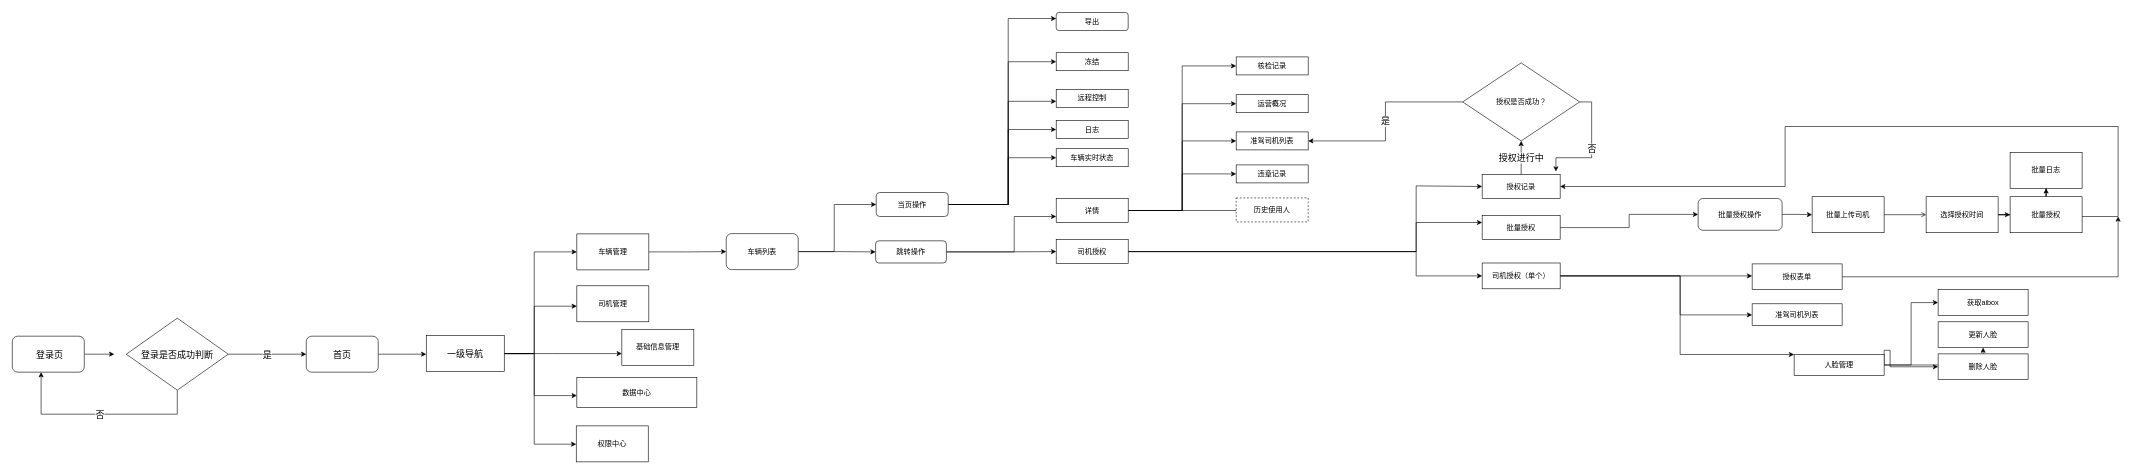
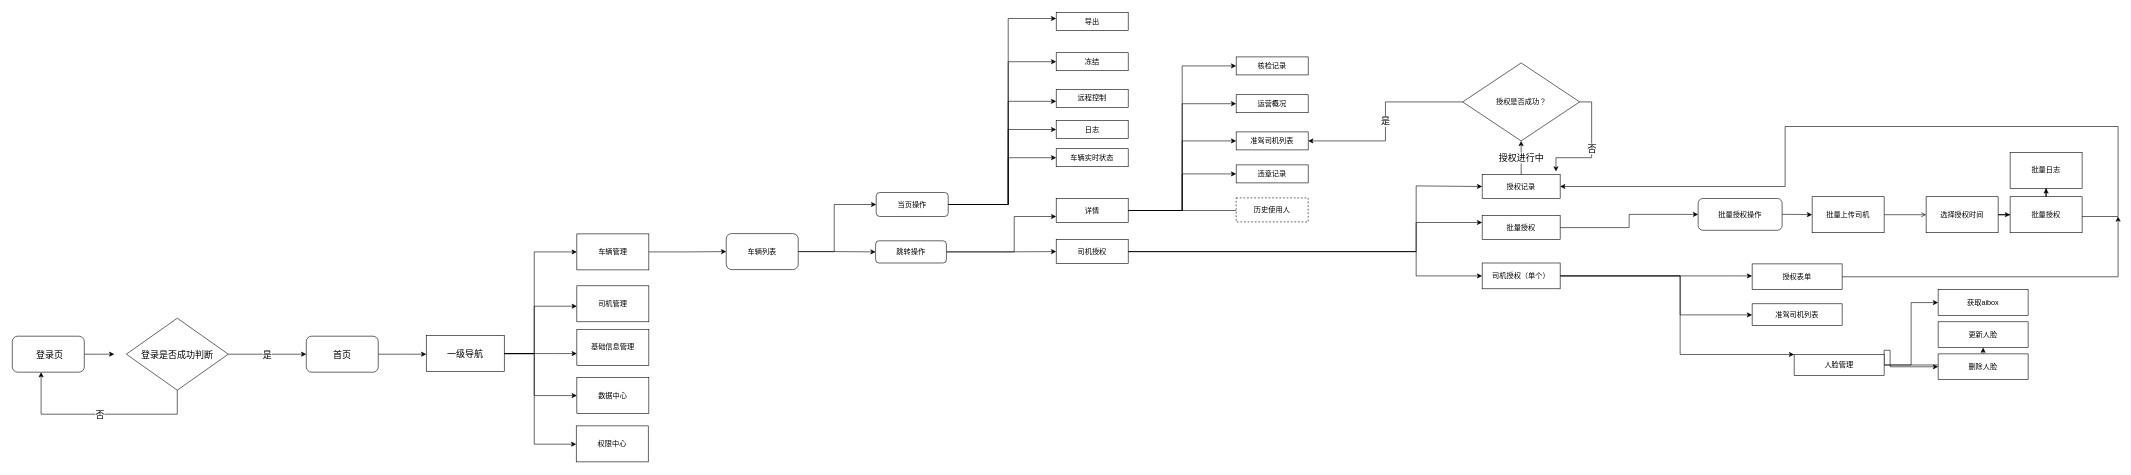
  <mxCell id="0" />
  <mxCell id="1" parent="0" />
  <mxCell id="2" value="" style="edgeStyle=orthogonalEdgeStyle;rounded=0;orthogonalLoop=1;jettySize=auto;html=1;fontSize=15;" parent="1" source="3" edge="1"><mxGeometry relative="1" as="geometry"><mxPoint x="190" y="589.5" as="targetPoint" /></mxGeometry></mxCell>
  <mxCell id="3" value="" style="rounded=1;whiteSpace=wrap;html=1;" parent="1" vertex="1"><mxGeometry x="20" y="559.5" width="120" height="60" as="geometry" /></mxCell>
  <mxCell id="4" value="登录页" style="text;html=1;fontSize=15;" parent="1" vertex="1"><mxGeometry x="58" y="576" width="40" height="25" as="geometry" /></mxCell>
  <mxCell id="5" value="登录是否成功判断" style="rhombus;whiteSpace=wrap;html=1;fontSize=15;" parent="1" vertex="1"><mxGeometry x="210" y="529.5" width="170" height="120" as="geometry" /></mxCell>
  <mxCell id="6" value="否" style="edgeStyle=orthogonalEdgeStyle;rounded=0;orthogonalLoop=1;jettySize=auto;html=1;exitX=0.5;exitY=1;exitDx=0;exitDy=0;fontSize=15;" parent="1" source="5" edge="1"><mxGeometry relative="1" as="geometry"><mxPoint x="68" y="619.5" as="targetPoint" /><Array as="points"><mxPoint x="295" y="689.5" /><mxPoint x="68" y="689.5" /></Array></mxGeometry></mxCell>
  <mxCell id="7" value="" style="edgeStyle=orthogonalEdgeStyle;rounded=0;orthogonalLoop=1;jettySize=auto;html=1;fontSize=15;" edge="1" parent="1" source="8"><mxGeometry relative="1" as="geometry"><mxPoint x="710" y="589.5" as="targetPoint" /></mxGeometry></mxCell>
  <mxCell id="8" value="首页" style="rounded=1;whiteSpace=wrap;html=1;fontSize=15;" parent="1" vertex="1"><mxGeometry x="510" y="559.5" width="120" height="60" as="geometry" /></mxCell>
  <mxCell id="9" value="是" style="edgeStyle=orthogonalEdgeStyle;rounded=0;orthogonalLoop=1;jettySize=auto;html=1;fontSize=15;" parent="1" source="5" target="8" edge="1"><mxGeometry relative="1" as="geometry" /></mxCell>
  <mxCell id="10" style="edgeStyle=orthogonalEdgeStyle;rounded=0;orthogonalLoop=1;jettySize=auto;html=1;exitX=1;exitY=0.5;exitDx=0;exitDy=0;fontSize=15;" edge="1" parent="1" source="15" target="19"><mxGeometry relative="1" as="geometry"><mxPoint x="975" y="512.5" as="targetPoint" /><Array as="points"><mxPoint x="920" y="588.5" /><mxPoint x="920" y="588.5" /></Array></mxGeometry></mxCell>
  <mxCell id="11" style="edgeStyle=orthogonalEdgeStyle;rounded=0;orthogonalLoop=1;jettySize=auto;html=1;exitX=1;exitY=0.5;exitDx=0;exitDy=0;fontSize=15;" edge="1" parent="1" source="15" target="18"><mxGeometry relative="1" as="geometry"><mxPoint x="975" y="459.5" as="targetPoint" /><Array as="points"><mxPoint x="890" y="588.5" /><mxPoint x="890" y="509.5" /></Array></mxGeometry></mxCell>
  <mxCell id="12" style="edgeStyle=orthogonalEdgeStyle;rounded=0;orthogonalLoop=1;jettySize=auto;html=1;exitX=1;exitY=0.5;exitDx=0;exitDy=0;fontSize=15;" edge="1" parent="1" source="15" target="17"><mxGeometry relative="1" as="geometry"><mxPoint x="975" y="379.5" as="targetPoint" /><Array as="points"><mxPoint x="890" y="588.5" /></Array></mxGeometry></mxCell>
  <mxCell id="13" style="edgeStyle=orthogonalEdgeStyle;rounded=0;orthogonalLoop=1;jettySize=auto;html=1;exitX=1;exitY=0.5;exitDx=0;exitDy=0;fontSize=15;" edge="1" parent="1" source="15" target="20"><mxGeometry relative="1" as="geometry"><mxPoint x="976" y="558.5" as="targetPoint" /><Array as="points"><mxPoint x="890" y="588.5" /><mxPoint x="890" y="658.5" /></Array></mxGeometry></mxCell>
  <mxCell id="14" style="edgeStyle=orthogonalEdgeStyle;rounded=0;orthogonalLoop=1;jettySize=auto;html=1;exitX=1;exitY=0.5;exitDx=0;exitDy=0;fontSize=15;" edge="1" parent="1" source="15" target="21"><mxGeometry relative="1" as="geometry"><mxPoint x="975" y="619.5" as="targetPoint" /><Array as="points"><mxPoint x="890" y="588.5" /><mxPoint x="890" y="739.5" /></Array></mxGeometry></mxCell>
  <mxCell id="15" value="一级导航" style="rounded=0;whiteSpace=wrap;html=1;fontSize=15;" vertex="1" parent="1"><mxGeometry x="710" y="558.5" width="130" height="60" as="geometry" /></mxCell>
  <mxCell id="16" style="edgeStyle=orthogonalEdgeStyle;rounded=0;orthogonalLoop=1;jettySize=auto;html=1;exitX=1;exitY=0.5;exitDx=0;exitDy=0;fontSize=15;" edge="1" parent="1" source="17" target="24"><mxGeometry relative="1" as="geometry"><mxPoint x="1160" y="419.5" as="targetPoint" /></mxGeometry></mxCell>
  <mxCell id="17" value="车辆管理" style="rounded=0;whiteSpace=wrap;html=1;" vertex="1" parent="1"><mxGeometry x="961" y="389" width="120" height="60" as="geometry" /></mxCell>
  <mxCell id="18" value="司机管理" style="rounded=0;whiteSpace=wrap;html=1;" vertex="1" parent="1"><mxGeometry x="961" y="475.5" width="120" height="60" as="geometry" /></mxCell>
- <mxCell id="19" value="基础信息管理" style="rounded=0;whiteSpace=wrap;html=1;" vertex="1" parent="1"><mxGeometry x="1036" y="548" width="120" height="60" as="geometry" /></mxCell>
- <mxCell id="20" value="数据中心" style="rounded=0;whiteSpace=wrap;html=1;" vertex="1" parent="1"><mxGeometry x="961" y="628.5" width="200" height="50" as="geometry" /></mxCell>
+ <mxCell id="19" value="基础信息管理" style="rounded=0;whiteSpace=wrap;html=1;" vertex="1" parent="1"><mxGeometry x="961" y="548" width="120" height="60" as="geometry" /></mxCell>
+ <mxCell id="20" value="数据中心" style="rounded=0;whiteSpace=wrap;html=1;" vertex="1" parent="1"><mxGeometry x="961" y="628.5" width="120" height="60" as="geometry" /></mxCell>
  <mxCell id="21" value="权限中心" style="rounded=0;whiteSpace=wrap;html=1;" vertex="1" parent="1"><mxGeometry x="960" y="709" width="120" height="60" as="geometry" /></mxCell>
  <mxCell id="22" style="edgeStyle=orthogonalEdgeStyle;rounded=0;orthogonalLoop=1;jettySize=auto;html=1;exitX=1;exitY=0.5;exitDx=0;exitDy=0;fontSize=15;" edge="1" parent="1" source="24" target="30"><mxGeometry relative="1" as="geometry"><mxPoint x="1440" y="330" as="targetPoint" /><Array as="points"><mxPoint x="1390" y="419" /><mxPoint x="1390" y="340" /></Array></mxGeometry></mxCell>
  <mxCell id="23" style="edgeStyle=orthogonalEdgeStyle;rounded=0;orthogonalLoop=1;jettySize=auto;html=1;exitX=1;exitY=0.5;exitDx=0;exitDy=0;fontSize=15;" edge="1" parent="1" source="24" target="33"><mxGeometry relative="1" as="geometry"><mxPoint x="1470" y="450" as="targetPoint" /></mxGeometry></mxCell>
  <mxCell id="24" value="车辆列表" style="rounded=1;whiteSpace=wrap;html=1;" vertex="1" parent="1"><mxGeometry x="1210" y="388.5" width="120" height="60" as="geometry" /></mxCell>
  <mxCell id="25" style="edgeStyle=orthogonalEdgeStyle;rounded=0;orthogonalLoop=1;jettySize=auto;html=1;exitX=1;exitY=0.5;exitDx=0;exitDy=0;fontSize=15;" edge="1" parent="1" source="30" target="34"><mxGeometry relative="1" as="geometry"><mxPoint x="1720" y="190" as="targetPoint" /><Array as="points"><mxPoint x="1680" y="340" /><mxPoint x="1680" y="30" /></Array></mxGeometry></mxCell>
  <mxCell id="26" style="edgeStyle=orthogonalEdgeStyle;rounded=0;orthogonalLoop=1;jettySize=auto;html=1;exitX=1;exitY=0.5;exitDx=0;exitDy=0;fontSize=15;" edge="1" parent="1" source="30" target="35"><mxGeometry relative="1" as="geometry"><mxPoint x="1740" y="160" as="targetPoint" /><Array as="points"><mxPoint x="1680" y="340" /><mxPoint x="1680" y="102" /></Array></mxGeometry></mxCell>
  <mxCell id="27" style="edgeStyle=orthogonalEdgeStyle;rounded=0;orthogonalLoop=1;jettySize=auto;html=1;exitX=1;exitY=0.5;exitDx=0;exitDy=0;fontSize=15;" edge="1" parent="1" source="30" target="36"><mxGeometry relative="1" as="geometry"><mxPoint x="1740" y="223" as="targetPoint" /><Array as="points"><mxPoint x="1680" y="340" /><mxPoint x="1680" y="168" /></Array></mxGeometry></mxCell>
  <mxCell id="28" style="edgeStyle=orthogonalEdgeStyle;rounded=0;orthogonalLoop=1;jettySize=auto;html=1;exitX=1;exitY=0.5;exitDx=0;exitDy=0;fontSize=15;entryX=0;entryY=0.5;entryDx=0;entryDy=0;" edge="1" parent="1" source="30" target="37"><mxGeometry relative="1" as="geometry"><mxPoint x="1740" y="310" as="targetPoint" /><Array as="points"><mxPoint x="1680" y="340" /><mxPoint x="1680" y="215" /></Array></mxGeometry></mxCell>
  <mxCell id="29" style="edgeStyle=orthogonalEdgeStyle;rounded=0;orthogonalLoop=1;jettySize=auto;html=1;exitX=1;exitY=0.5;exitDx=0;exitDy=0;fontSize=15;" edge="1" parent="1" source="30" target="38"><mxGeometry relative="1" as="geometry"><mxPoint x="1740" y="380" as="targetPoint" /><Array as="points"><mxPoint x="1680" y="340" /><mxPoint x="1680" y="262" /></Array></mxGeometry></mxCell>
  <mxCell id="30" value="当页操作" style="rounded=1;whiteSpace=wrap;html=1;" vertex="1" parent="1"><mxGeometry x="1460" y="320" width="120" height="40" as="geometry" /></mxCell>
  <mxCell id="31" style="edgeStyle=orthogonalEdgeStyle;rounded=0;orthogonalLoop=1;jettySize=auto;html=1;exitX=1;exitY=0.5;exitDx=0;exitDy=0;fontSize=15;" edge="1" parent="1" source="33" target="44"><mxGeometry relative="1" as="geometry"><mxPoint x="1770" y="370" as="targetPoint" /><Array as="points"><mxPoint x="1690" y="419" /><mxPoint x="1690" y="360" /></Array></mxGeometry></mxCell>
  <mxCell id="32" style="edgeStyle=orthogonalEdgeStyle;rounded=0;orthogonalLoop=1;jettySize=auto;html=1;exitX=1;exitY=0.5;exitDx=0;exitDy=0;fontSize=15;" edge="1" parent="1" source="33" target="48"><mxGeometry relative="1" as="geometry"><mxPoint x="1730" y="419" as="targetPoint" /><Array as="points" /></mxGeometry></mxCell>
  <mxCell id="33" value="跳转操作" style="rounded=1;whiteSpace=wrap;html=1;" vertex="1" parent="1"><mxGeometry x="1459" y="400.5" width="118" height="37" as="geometry" /></mxCell>
- <mxCell id="34" value="导出" style="whiteSpace=wrap;html=1;rounded=1;" vertex="1" parent="1"><mxGeometry x="1760" y="20" width="120" height="30" as="geometry" /></mxCell>
+ <mxCell id="34" value="导出" style="rounded=0;whiteSpace=wrap;html=1;" vertex="1" parent="1"><mxGeometry x="1760" y="20" width="120" height="30" as="geometry" /></mxCell>
  <mxCell id="35" value="冻结" style="rounded=0;whiteSpace=wrap;html=1;" vertex="1" parent="1"><mxGeometry x="1760" y="87" width="120" height="30" as="geometry" /></mxCell>
  <mxCell id="36" value="远程控制" style="rounded=0;whiteSpace=wrap;html=1;" vertex="1" parent="1"><mxGeometry x="1760" y="148" width="120" height="30" as="geometry" /></mxCell>
  <mxCell id="37" value="日志" style="rounded=0;whiteSpace=wrap;html=1;" vertex="1" parent="1"><mxGeometry x="1760" y="200" width="120" height="30" as="geometry" /></mxCell>
  <mxCell id="38" value="车辆实时状态" style="rounded=0;whiteSpace=wrap;html=1;" vertex="1" parent="1"><mxGeometry x="1760" y="247" width="120" height="30" as="geometry" /></mxCell>
  <mxCell id="39" style="edgeStyle=orthogonalEdgeStyle;rounded=0;orthogonalLoop=1;jettySize=auto;html=1;exitX=1;exitY=0.5;exitDx=0;exitDy=0;entryX=0;entryY=0.5;entryDx=0;entryDy=0;fontSize=15;" edge="1" parent="1" source="44" target="49"><mxGeometry relative="1" as="geometry" /></mxCell>
  <mxCell id="40" style="edgeStyle=orthogonalEdgeStyle;rounded=0;orthogonalLoop=1;jettySize=auto;html=1;exitX=1;exitY=0.5;exitDx=0;exitDy=0;entryX=0;entryY=0.5;entryDx=0;entryDy=0;fontSize=15;" edge="1" parent="1" source="44" target="50"><mxGeometry relative="1" as="geometry" /></mxCell>
  <mxCell id="41" style="edgeStyle=orthogonalEdgeStyle;rounded=0;orthogonalLoop=1;jettySize=auto;html=1;exitX=1;exitY=0.5;exitDx=0;exitDy=0;entryX=0;entryY=0.5;entryDx=0;entryDy=0;fontSize=15;" edge="1" parent="1" source="44" target="51"><mxGeometry relative="1" as="geometry" /></mxCell>
  <mxCell id="42" style="edgeStyle=orthogonalEdgeStyle;rounded=0;orthogonalLoop=1;jettySize=auto;html=1;exitX=1;exitY=0.5;exitDx=0;exitDy=0;entryX=0;entryY=0.5;entryDx=0;entryDy=0;fontSize=15;" edge="1" parent="1" source="44" target="52"><mxGeometry relative="1" as="geometry" /></mxCell>
  <mxCell id="43" style="edgeStyle=orthogonalEdgeStyle;rounded=0;orthogonalLoop=1;jettySize=auto;html=1;exitX=1;exitY=0.5;exitDx=0;exitDy=0;entryX=0.083;entryY=0.5;entryDx=0;entryDy=0;entryPerimeter=0;fontSize=15;" edge="1" parent="1" source="44" target="53"><mxGeometry relative="1" as="geometry"><Array as="points"><mxPoint x="2150" y="350" /></Array></mxGeometry></mxCell>
  <mxCell id="44" value="详情" style="rounded=0;whiteSpace=wrap;html=1;" vertex="1" parent="1"><mxGeometry x="1760" y="330" width="120" height="40" as="geometry" /></mxCell>
  <mxCell id="45" style="edgeStyle=orthogonalEdgeStyle;rounded=0;orthogonalLoop=1;jettySize=auto;html=1;exitX=1;exitY=0.5;exitDx=0;exitDy=0;fontSize=15;" edge="1" parent="1" source="48" target="55"><mxGeometry relative="1" as="geometry"><mxPoint x="2290" y="390" as="targetPoint" /><Array as="points"><mxPoint x="2360" y="419" /><mxPoint x="2360" y="370" /></Array></mxGeometry></mxCell>
  <mxCell id="46" style="edgeStyle=orthogonalEdgeStyle;rounded=0;orthogonalLoop=1;jettySize=auto;html=1;exitX=1;exitY=0.5;exitDx=0;exitDy=0;fontSize=15;entryX=0;entryY=0.5;entryDx=0;entryDy=0;" edge="1" parent="1" source="48" target="60"><mxGeometry relative="1" as="geometry"><mxPoint x="2650" y="409" as="targetPoint" /><Array as="points"><mxPoint x="2360" y="419" /><mxPoint x="2360" y="309" /></Array></mxGeometry></mxCell>
  <mxCell id="47" style="edgeStyle=orthogonalEdgeStyle;rounded=0;orthogonalLoop=1;jettySize=auto;html=1;exitX=1;exitY=0.5;exitDx=0;exitDy=0;fontSize=15;entryX=0;entryY=0.5;entryDx=0;entryDy=0;" edge="1" parent="1" source="48" target="59"><mxGeometry relative="1" as="geometry"><mxPoint x="2470" y="479" as="targetPoint" /><Array as="points"><mxPoint x="2360" y="419" /><mxPoint x="2360" y="459" /></Array></mxGeometry></mxCell>
  <mxCell id="48" value="司机授权" style="rounded=0;whiteSpace=wrap;html=1;" vertex="1" parent="1"><mxGeometry x="1760" y="398.5" width="120" height="40" as="geometry" /></mxCell>
  <mxCell id="49" value="核检记录" style="rounded=0;whiteSpace=wrap;html=1;" vertex="1" parent="1"><mxGeometry x="2060" y="94" width="120" height="30" as="geometry" /></mxCell>
  <mxCell id="50" value="运营概况" style="rounded=0;whiteSpace=wrap;html=1;" vertex="1" parent="1"><mxGeometry x="2060" y="157" width="120" height="30" as="geometry" /></mxCell>
  <mxCell id="51" value="准驾司机列表" style="rounded=0;whiteSpace=wrap;html=1;" vertex="1" parent="1"><mxGeometry x="2060" y="219" width="120" height="30" as="geometry" /></mxCell>
  <mxCell id="52" value="违章记录" style="rounded=0;whiteSpace=wrap;html=1;" vertex="1" parent="1"><mxGeometry x="2060" y="274" width="120" height="30" as="geometry" /></mxCell>
  <mxCell id="53" value="历史使用人" style="rounded=0;whiteSpace=wrap;html=1;dashed=1;" vertex="1" parent="1"><mxGeometry x="2060" y="329" width="120" height="40" as="geometry" /></mxCell>
  <mxCell id="54" style="edgeStyle=orthogonalEdgeStyle;rounded=0;orthogonalLoop=1;jettySize=auto;html=1;exitX=1;exitY=0.5;exitDx=0;exitDy=0;fontSize=15;" edge="1" parent="1" source="55" target="62"><mxGeometry relative="1" as="geometry"><mxPoint x="2900" y="290" as="targetPoint" /></mxGeometry></mxCell>
  <mxCell id="55" value="批量授权" style="rounded=0;whiteSpace=wrap;html=1;" vertex="1" parent="1"><mxGeometry x="2470" y="358.5" width="130" height="40" as="geometry" /></mxCell>
  <mxCell id="56" style="edgeStyle=orthogonalEdgeStyle;rounded=0;orthogonalLoop=1;jettySize=auto;html=1;exitX=1;exitY=0.5;exitDx=0;exitDy=0;fontSize=15;" edge="1" parent="1" source="59" target="72"><mxGeometry relative="1" as="geometry"><mxPoint x="2740" y="459" as="targetPoint" /><Array as="points"><mxPoint x="2880" y="459" /><mxPoint x="2880" y="459" /></Array></mxGeometry></mxCell>
  <mxCell id="57" style="edgeStyle=orthogonalEdgeStyle;rounded=0;orthogonalLoop=1;jettySize=auto;html=1;exitX=1;exitY=0.5;exitDx=0;exitDy=0;fontSize=15;" edge="1" parent="1" source="59" target="73"><mxGeometry relative="1" as="geometry"><mxPoint x="2880" y="580" as="targetPoint" /><Array as="points"><mxPoint x="2800" y="459" /><mxPoint x="2800" y="524" /></Array></mxGeometry></mxCell>
  <mxCell id="58" style="edgeStyle=orthogonalEdgeStyle;rounded=0;orthogonalLoop=1;jettySize=auto;html=1;exitX=1;exitY=0.5;exitDx=0;exitDy=0;fontSize=15;" edge="1" parent="1" source="59" target="77"><mxGeometry relative="1" as="geometry"><mxPoint x="3000" y="620" as="targetPoint" /><Array as="points"><mxPoint x="2800" y="459" /><mxPoint x="2800" y="590" /><mxPoint x="3000" y="590" /></Array></mxGeometry></mxCell>
  <mxCell id="59" value="司机授权（单个）" style="rounded=0;whiteSpace=wrap;html=1;" vertex="1" parent="1"><mxGeometry x="2470" y="437.5" width="130" height="43" as="geometry" /></mxCell>
  <mxCell id="60" value="授权记录" style="rounded=0;whiteSpace=wrap;html=1;" vertex="1" parent="1"><mxGeometry x="2470" y="290" width="130" height="40" as="geometry" /></mxCell>
  <mxCell id="61" style="edgeStyle=orthogonalEdgeStyle;rounded=0;orthogonalLoop=1;jettySize=auto;html=1;exitX=1;exitY=0.5;exitDx=0;exitDy=0;fontSize=15;" edge="1" parent="1" source="62" target="64"><mxGeometry relative="1" as="geometry"><mxPoint x="3080" y="357" as="targetPoint" /></mxGeometry></mxCell>
  <mxCell id="62" value="批量授权操作" style="rounded=1;whiteSpace=wrap;html=1;" vertex="1" parent="1"><mxGeometry x="2830" y="330" width="140" height="53" as="geometry" /></mxCell>
  <mxCell id="63" style="edgeStyle=orthogonalEdgeStyle;rounded=0;orthogonalLoop=1;jettySize=auto;html=1;exitX=1;exitY=0.5;exitDx=0;exitDy=0;fontSize=15;endArrow=open;" edge="1" parent="1" source="64" target="66"><mxGeometry relative="1" as="geometry"><mxPoint x="3210" y="357" as="targetPoint" /></mxGeometry></mxCell>
  <mxCell id="64" value="批量上传司机" style="rounded=0;whiteSpace=wrap;html=1;" vertex="1" parent="1"><mxGeometry x="3020" y="327" width="120" height="60" as="geometry" /></mxCell>
  <mxCell id="65" style="edgeStyle=orthogonalEdgeStyle;rounded=0;orthogonalLoop=1;jettySize=auto;html=1;exitX=1;exitY=0.5;exitDx=0;exitDy=0;fontSize=15;" edge="1" parent="1" source="66" target="69"><mxGeometry relative="1" as="geometry"><mxPoint x="3370" y="357" as="targetPoint" /></mxGeometry></mxCell>
  <mxCell id="66" value="选择授权时间" style="rounded=0;whiteSpace=wrap;html=1;" vertex="1" parent="1"><mxGeometry x="3210" y="327" width="120" height="60" as="geometry" /></mxCell>
  <mxCell id="67" style="edgeStyle=orthogonalEdgeStyle;rounded=0;orthogonalLoop=1;jettySize=auto;html=1;exitX=0.5;exitY=0;exitDx=0;exitDy=0;fontSize=15;" edge="1" parent="1" source="69" target="70"><mxGeometry relative="1" as="geometry"><mxPoint x="3410" y="283" as="targetPoint" /></mxGeometry></mxCell>
  <mxCell id="68" style="edgeStyle=orthogonalEdgeStyle;rounded=0;orthogonalLoop=1;jettySize=auto;html=1;exitX=0.5;exitY=1;exitDx=0;exitDy=0;entryX=1;entryY=0.5;entryDx=0;entryDy=0;fontSize=15;" edge="1" parent="1" source="69" target="60"><mxGeometry relative="1" as="geometry"><Array as="points"><mxPoint x="3410" y="360" /><mxPoint x="3530" y="360" /><mxPoint x="3530" y="210" /><mxPoint x="2975" y="210" /><mxPoint x="2975" y="310" /></Array></mxGeometry></mxCell>
  <mxCell id="69" value="批量授权" style="rounded=0;whiteSpace=wrap;html=1;" vertex="1" parent="1"><mxGeometry x="3350" y="327" width="120" height="60" as="geometry" /></mxCell>
  <mxCell id="70" value="批量日志" style="rounded=0;whiteSpace=wrap;html=1;" vertex="1" parent="1"><mxGeometry x="3350" y="253" width="120" height="60" as="geometry" /></mxCell>
  <mxCell id="71" style="edgeStyle=orthogonalEdgeStyle;rounded=0;orthogonalLoop=1;jettySize=auto;html=1;exitX=1;exitY=0.5;exitDx=0;exitDy=0;fontSize=15;" edge="1" parent="1" source="72"><mxGeometry relative="1" as="geometry"><mxPoint x="3530" y="360" as="targetPoint" /><Array as="points"><mxPoint x="3530" y="461" /></Array></mxGeometry></mxCell>
  <mxCell id="72" value="授权表单" style="rounded=0;whiteSpace=wrap;html=1;" vertex="1" parent="1"><mxGeometry x="2920" y="439" width="150" height="43" as="geometry" /></mxCell>
  <mxCell id="73" value="准驾司机列表" style="rounded=0;whiteSpace=wrap;html=1;" vertex="1" parent="1"><mxGeometry x="2920" y="505.5" width="150" height="36" as="geometry" /></mxCell>
  <mxCell id="74" style="edgeStyle=orthogonalEdgeStyle;rounded=0;orthogonalLoop=1;jettySize=auto;html=1;exitX=1;exitY=0.5;exitDx=0;exitDy=0;fontSize=15;entryX=0;entryY=0.5;entryDx=0;entryDy=0;" edge="1" parent="1" source="77" target="79"><mxGeometry relative="1" as="geometry"><mxPoint x="3220" y="650" as="targetPoint" /><Array as="points"><mxPoint x="3150" y="583" /><mxPoint x="3150" y="611" /></Array></mxGeometry></mxCell>
  <mxCell id="75" style="edgeStyle=orthogonalEdgeStyle;rounded=0;orthogonalLoop=1;jettySize=auto;html=1;exitX=1;exitY=0.5;exitDx=0;exitDy=0;entryX=0;entryY=0.5;entryDx=0;entryDy=0;fontSize=15;" edge="1" parent="1" source="77" target="78"><mxGeometry relative="1" as="geometry" /></mxCell>
  <mxCell id="76" style="edgeStyle=orthogonalEdgeStyle;rounded=0;orthogonalLoop=1;jettySize=auto;html=1;exitX=1;exitY=0.5;exitDx=0;exitDy=0;fontSize=15;" edge="1" parent="1" source="77" target="80"><mxGeometry relative="1" as="geometry" /></mxCell>
  <mxCell id="77" value="人脸管理" style="rounded=0;whiteSpace=wrap;html=1;" vertex="1" parent="1"><mxGeometry x="2990" y="590" width="150" height="35" as="geometry" /></mxCell>
  <mxCell id="78" value="获取aibox" style="rounded=0;whiteSpace=wrap;html=1;" vertex="1" parent="1"><mxGeometry x="3230" y="482" width="150" height="43" as="geometry" /></mxCell>
  <mxCell id="79" value="删除人脸" style="rounded=0;whiteSpace=wrap;html=1;" vertex="1" parent="1"><mxGeometry x="3230" y="589" width="150" height="43" as="geometry" /></mxCell>
  <mxCell id="80" value="更新人脸" style="rounded=0;whiteSpace=wrap;html=1;" vertex="1" parent="1"><mxGeometry x="3230" y="535.5" width="150" height="43" as="geometry" /></mxCell>
  <mxCell id="81" value="授权是否成功？" style="rhombus;whiteSpace=wrap;html=1;" vertex="1" parent="1"><mxGeometry x="2437.5" y="104" width="195" height="130" as="geometry" /></mxCell>
  <mxCell id="82" value="是" style="edgeStyle=orthogonalEdgeStyle;rounded=0;orthogonalLoop=1;jettySize=auto;html=1;exitX=0;exitY=0.5;exitDx=0;exitDy=0;entryX=1;entryY=0.5;entryDx=0;entryDy=0;fontSize=15;" edge="1" parent="1" source="81" target="51"><mxGeometry relative="1" as="geometry" /></mxCell>
  <mxCell id="83" value="授权进行中" style="edgeStyle=orthogonalEdgeStyle;rounded=0;orthogonalLoop=1;jettySize=auto;html=1;exitX=0.5;exitY=0;exitDx=0;exitDy=0;fontSize=15;" edge="1" parent="1" source="60" target="81"><mxGeometry relative="1" as="geometry"><mxPoint x="2535" y="200" as="targetPoint" /></mxGeometry></mxCell>
  <mxCell id="84" value="否" style="edgeStyle=orthogonalEdgeStyle;rounded=0;orthogonalLoop=1;jettySize=auto;html=1;exitX=1;exitY=0.5;exitDx=0;exitDy=0;entryX=0.946;entryY=-0.125;entryDx=0;entryDy=0;entryPerimeter=0;fontSize=15;" edge="1" parent="1" source="81" target="60"><mxGeometry relative="1" as="geometry" /></mxCell>
